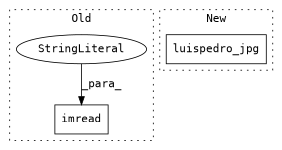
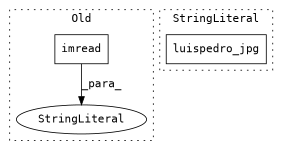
  digraph {
    fontname="DejaVu Sans Mono"
    node [a=32 shape=box fontname="DejaVu Sans Mono"]
    n1 [l="7,1" label=imread s="215,256"]
    n2 [a=45 l=34 label=StringLiteral s=222 shape=ellipse]
    n3 [l=15 label=luispedro_jpg s=235]
    subgraph cluster_1 {
      label=Old
      style=dotted
      n1
      n2
    }
    subgraph cluster_2 {
-     label=New
+     label=StringLiteral
      style=dotted
      n3
    }
-   n2 -> n1 [label=_para_ fontname="DejaVu Sans Mono"]
+   n1 -> n2 [label=_para_ fontname="DejaVu Sans Mono"]
  }
